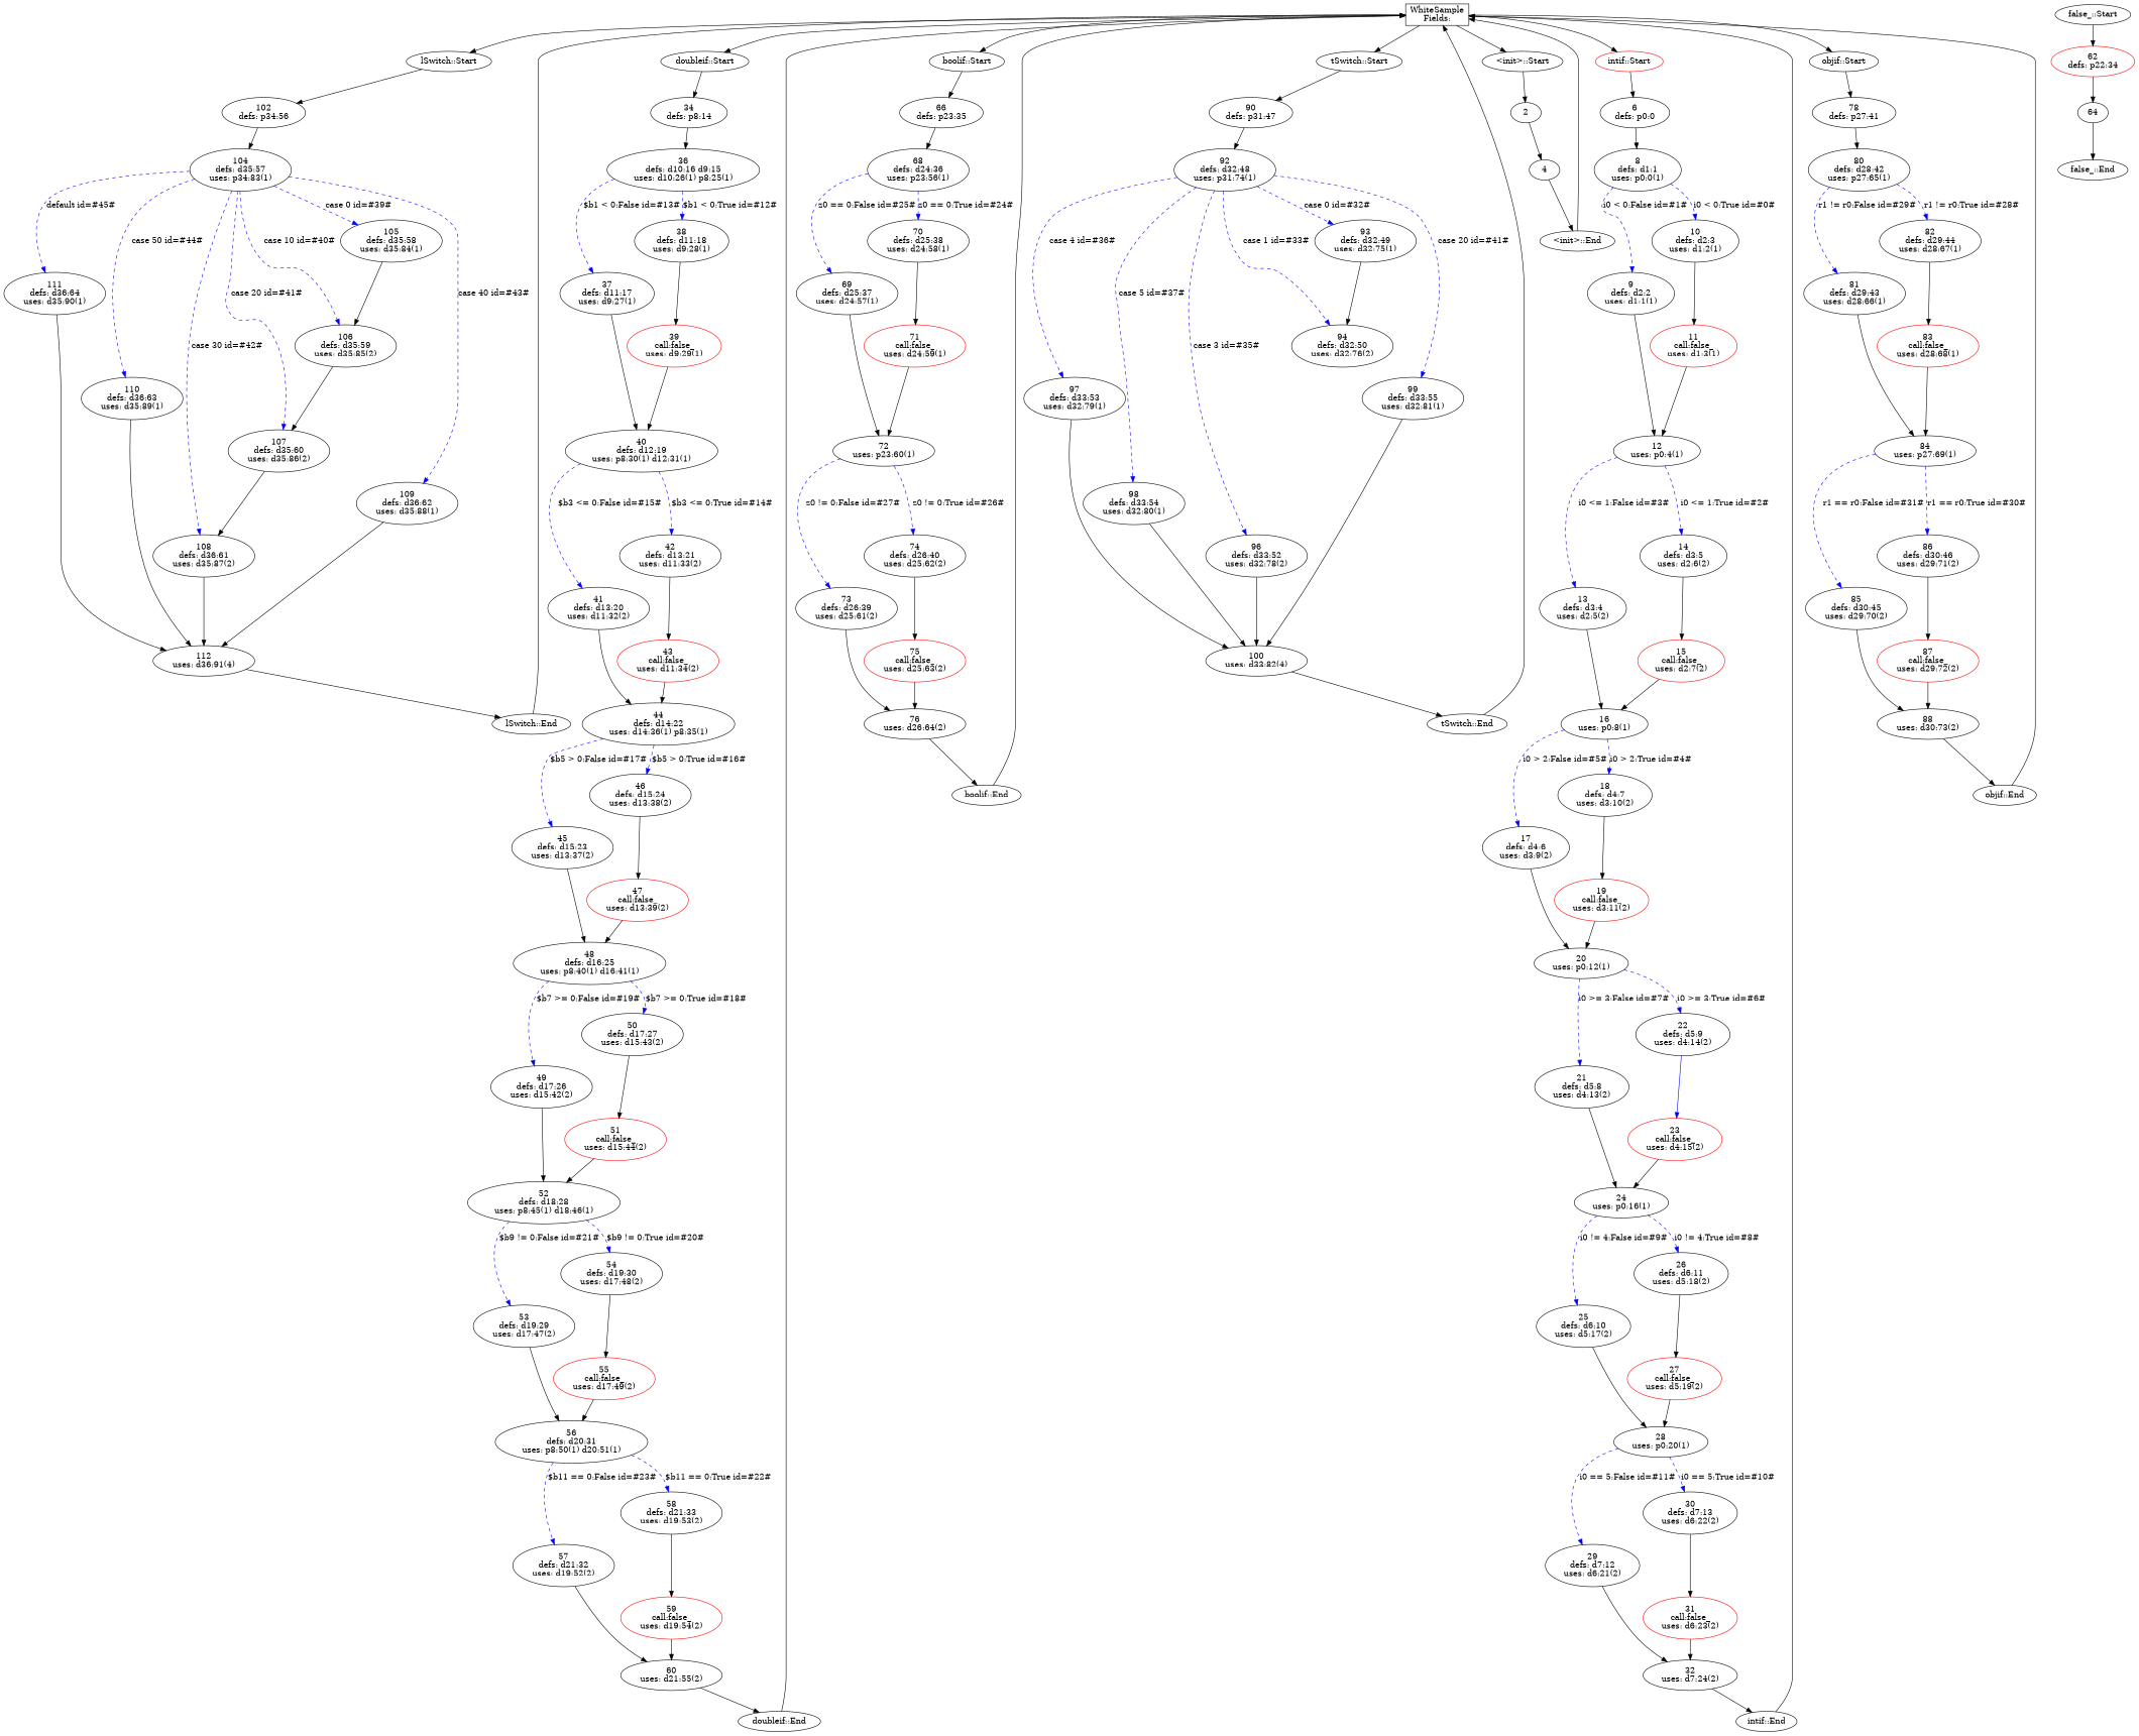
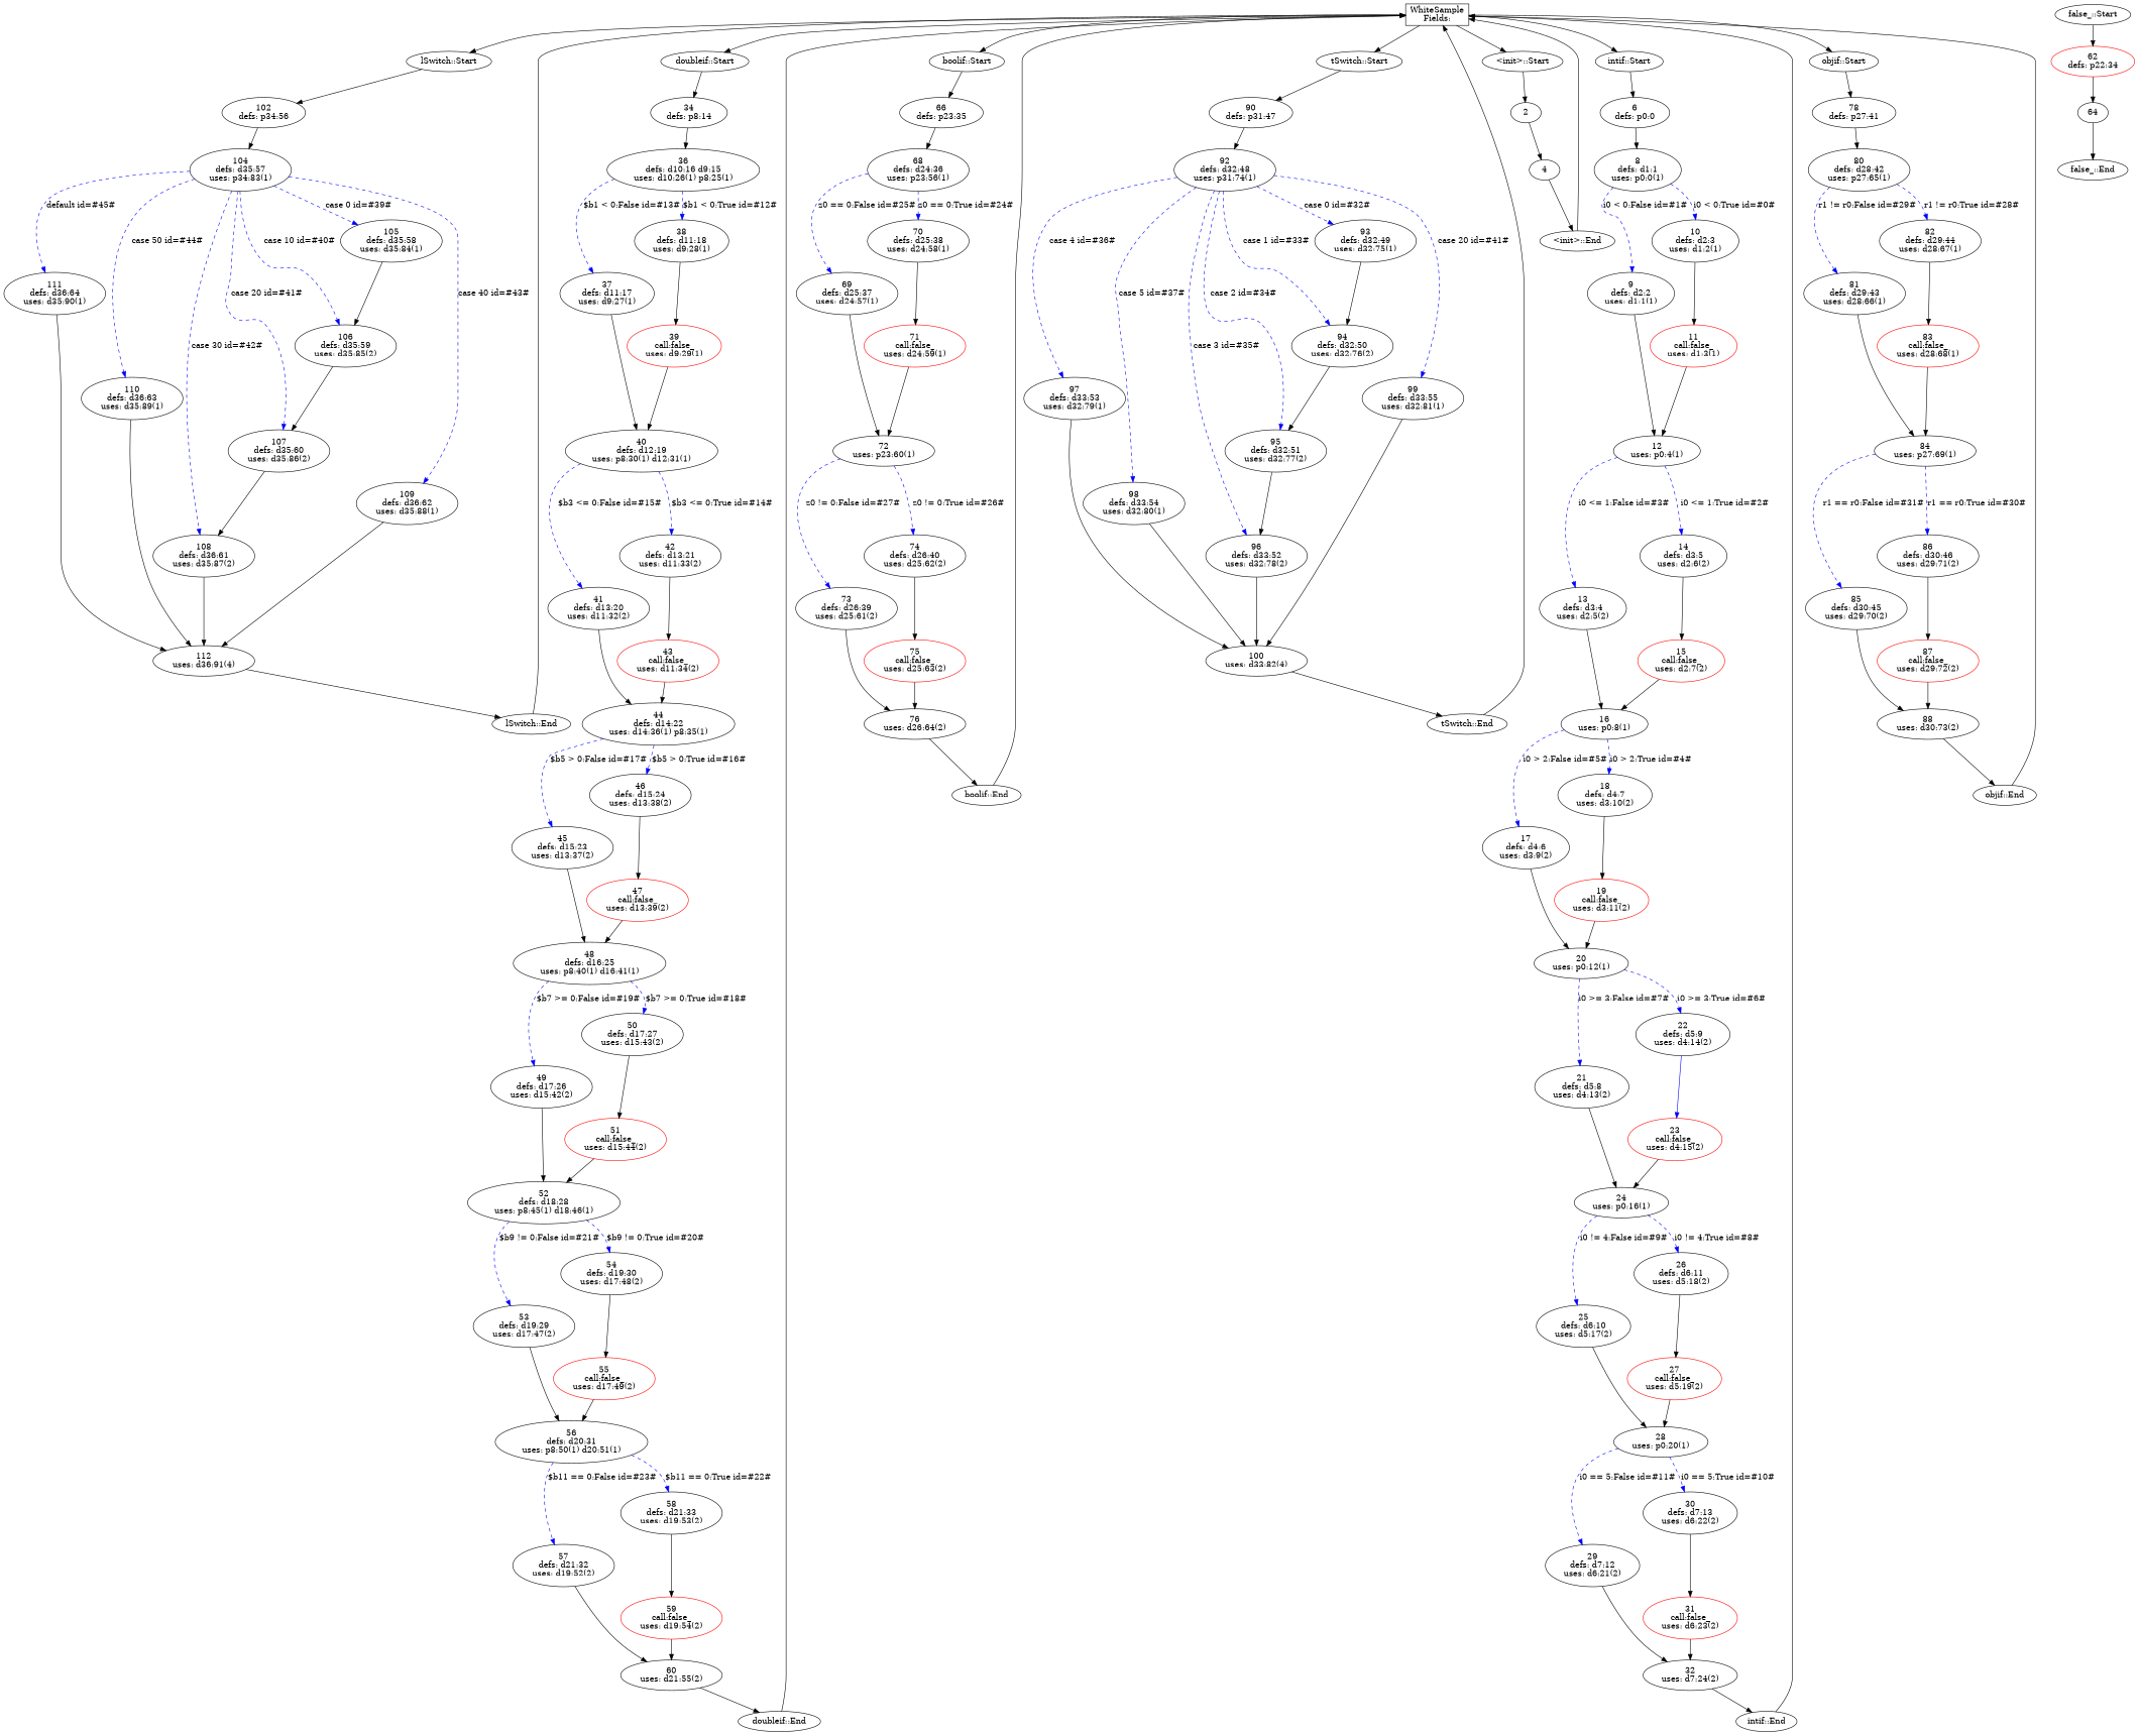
  digraph {
    n1 [label="WhiteSample\nFields:" shape=box]
    n2 [label="lSwitch::Start"]
    n3 [label="doubleif::Start"]
    n4 [label="boolif::Start"]
    n5 [label="tSwitch::Start"]
    n6 [label="<init>::Start"]
-   n7 [label="intif::Start" color=red]
+   n7 [label="intif::Start"]
    n8 [label="objif::Start"]
    n9 [label="102\ndefs: p34:56"]
    n10 [label="34\ndefs: p8:14"]
    n11 [label="66\ndefs: p23:35"]
    n12 [label="90\ndefs: p31:47"]
    n13 [label=2]
    n14 [label="6\ndefs: p0:0"]
    n15 [label="78\ndefs: p27:41"]
    n16 [label="104\ndefs: d35:57\nuses: p34:83(1)"]
    n17 [label="36\ndefs: d10:16 d9:15\nuses: d10:26(1) p8:25(1)"]
    n18 [label="68\ndefs: d24:36\nuses: p23:56(1)"]
    n19 [label="92\ndefs: d32:48\nuses: p31:74(1)"]
    n20 [label=4]
    n21 [label="8\ndefs: d1:1\nuses: p0:0(1)"]
    n22 [label="80\ndefs: d28:42\nuses: p27:65(1)"]
    n23 [label="111\ndefs: d36:64\nuses: d35:90(1)"]
    n24 [label="110\ndefs: d36:63\nuses: d35:89(1)"]
    n25 [label="105\ndefs: d35:58\nuses: d35:84(1)"]
    n26 [label="106\ndefs: d35:59\nuses: d35:85(2)"]
    n27 [label="108\ndefs: d36:61\nuses: d35:87(2)"]
    n28 [label="109\ndefs: d36:62\nuses: d35:88(1)"]
    n29 [label="107\ndefs: d35:60\nuses: d35:86(2)"]
    n30 [label="37\ndefs: d11:17\nuses: d9:27(1)"]
    n31 [label="38\ndefs: d11:18\nuses: d9:28(1)"]
    n32 [label="70\ndefs: d25:38\nuses: d24:58(1)"]
    n33 [label="69\ndefs: d25:37\nuses: d24:57(1)"]
    n34 [label="97\ndefs: d33:53\nuses: d32:79(1)"]
    n35 [label="94\ndefs: d32:50\nuses: d32:76(2)"]
    n36 [label="98\ndefs: d33:54\nuses: d32:80(1)"]
+   n37 [label="95\ndefs: d32:51\nuses: d32:77(2)"]
    n38 [label="96\ndefs: d33:52\nuses: d32:78(2)"]
    n39 [label="99\ndefs: d33:55\nuses: d32:81(1)"]
    n40 [label="93\ndefs: d32:49\nuses: d32:75(1)"]
    n41 [label="<init>::End"]
    n42 [label="10\ndefs: d2:3\nuses: d1:2(1)"]
    n43 [label="9\ndefs: d2:2\nuses: d1:1(1)"]
    n44 [label="81\ndefs: d29:43\nuses: d28:66(1)"]
    n45 [label="82\ndefs: d29:44\nuses: d28:67(1)"]
    n46 [label="false_::Start"]
    n47 [color=red label="62\ndefs: p22:34"]
    n48 [label=64]
    n49 [label="false_::End"]
    n50 [label="112\nuses: d36:91(4)"]
    n51 [label="40\ndefs: d12:19\nuses: p8:30(1) d12:31(1)"]
    n52 [color=red label="39\ncall:false_\nuses: d9:29(1)"]
    n53 [color=red label="71\ncall:false_\nuses: d24:59(1)"]
    n54 [label="72\nuses: p23:60(1)"]
    n55 [label="100\nuses: d33:82(4)"]
    n56 [color=red label="11\ncall:false_\nuses: d1:3(1)"]
    n57 [label="12\nuses: p0:4(1)"]
    n58 [label="84\nuses: p27:69(1)"]
    n59 [color=red label="83\ncall:false_\nuses: d28:68(1)"]
    n60 [label="lSwitch::End"]
    n61 [label="42\ndefs: d13:21\nuses: d11:33(2)"]
    n62 [label="41\ndefs: d13:20\nuses: d11:32(2)"]
    n63 [label="73\ndefs: d26:39\nuses: d25:61(2)"]
    n64 [label="74\ndefs: d26:40\nuses: d25:62(2)"]
    n65 [label="tSwitch::End"]
    n66 [label="13\ndefs: d3:4\nuses: d2:5(2)"]
    n67 [label="14\ndefs: d3:5\nuses: d2:6(2)"]
    n68 [label="86\ndefs: d30:46\nuses: d29:71(2)"]
    n69 [label="85\ndefs: d30:45\nuses: d29:70(2)"]
    n70 [color=red label="43\ncall:false_\nuses: d11:34(2)"]
    n71 [label="44\ndefs: d14:22\nuses: d14:36(1) p8:35(1)"]
    n72 [label="76\nuses: d26:64(2)"]
    n73 [color=red label="75\ncall:false_\nuses: d25:63(2)"]
    n74 [label="16\nuses: p0:8(1)"]
    n75 [color=red label="15\ncall:false_\nuses: d2:7(2)"]
    n76 [color=red label="87\ncall:false_\nuses: d29:72(2)"]
    n77 [label="88\nuses: d30:73(2)"]
    n78 [label="46\ndefs: d15:24\nuses: d13:38(2)"]
    n79 [label="45\ndefs: d15:23\nuses: d13:37(2)"]
    n80 [label="boolif::End"]
    n81 [label="17\ndefs: d4:6\nuses: d3:9(2)"]
    n82 [label="18\ndefs: d4:7\nuses: d3:10(2)"]
    n83 [label="objif::End"]
    n84 [color=red label="47\ncall:false_\nuses: d13:39(2)"]
    n85 [label="48\ndefs: d16:25\nuses: p8:40(1) d16:41(1)"]
    n86 [label="20\nuses: p0:12(1)"]
    n87 [color=red label="19\ncall:false_\nuses: d3:11(2)"]
    n88 [label="49\ndefs: d17:26\nuses: d15:42(2)"]
    n89 [label="50\ndefs: d17:27\nuses: d15:43(2)"]
    n90 [label="22\ndefs: d5:9\nuses: d4:14(2)"]
    n91 [label="21\ndefs: d5:8\nuses: d4:13(2)"]
    n92 [label="52\ndefs: d18:28\nuses: p8:45(1) d18:46(1)"]
    n93 [color=red label="51\ncall:false_\nuses: d15:44(2)"]
    n94 [color=red label="23\ncall:false_\nuses: d4:15(2)"]
    n95 [label="24\nuses: p0:16(1)"]
    n96 [label="53\ndefs: d19:29\nuses: d17:47(2)"]
    n97 [label="54\ndefs: d19:30\nuses: d17:48(2)"]
    n98 [label="25\ndefs: d6:10\nuses: d5:17(2)"]
    n99 [label="26\ndefs: d6:11\nuses: d5:18(2)"]
    n100 [label="56\ndefs: d20:31\nuses: p8:50(1) d20:51(1)"]
    n101 [color=red label="55\ncall:false_\nuses: d17:49(2)"]
    n102 [label="28\nuses: p0:20(1)"]
    n103 [color=red label="27\ncall:false_\nuses: d5:19(2)"]
    n104 [label="57\ndefs: d21:32\nuses: d19:52(2)"]
    n105 [label="58\ndefs: d21:33\nuses: d19:53(2)"]
    n106 [label="30\ndefs: d7:13\nuses: d6:22(2)"]
    n107 [label="29\ndefs: d7:12\nuses: d6:21(2)"]
    n108 [label="60\nuses: d21:55(2)"]
    n109 [color=red label="59\ncall:false_\nuses: d19:54(2)"]
    n110 [color=red label="31\ncall:false_\nuses: d6:23(2)"]
    n111 [label="32\nuses: d7:24(2)"]
    n112 [label="doubleif::End"]
    n113 [label="intif::End"]
    n1 -> n2
    n1 -> n3
    n1 -> n4
    n1 -> n5
    n1 -> n6
    n1 -> n7
    n1 -> n8
    n2 -> n9
    n3 -> n10
    n4 -> n11
    n5 -> n12
    n6 -> n13
    n7 -> n14
    n8 -> n15
    n9 -> n16
    n10 -> n17
    n11 -> n18
    n12 -> n19
    n13 -> n20
    n14 -> n21
    n15 -> n22
    n16 -> n23 [color=blue label="default id=#45#" style=dashed]
    n16 -> n24 [color=blue label="case 50 id=#44#" style=dashed]
    n16 -> n25 [color=blue label="case 0 id=#39#" style=dashed]
    n16 -> n26 [color=blue label="case 10 id=#40#" style=dashed]
    n16 -> n27 [color=blue label="case 30 id=#42#" style=dashed]
    n16 -> n28 [color=blue label="case 40 id=#43#" style=dashed]
    n16 -> n29 [color=blue label="case 20 id=#41#" style=dashed]
    n17 -> n30 [color=blue label="$b1 < 0:False id=#13#" style=dashed]
    n17 -> n31 [color=blue label="$b1 < 0:True id=#12#" style=dashed]
    n18 -> n32 [color=blue label="z0 == 0:True id=#24#" style=dashed]
    n18 -> n33 [color=blue label="z0 == 0:False id=#25#" style=dashed]
    n19 -> n34 [color=blue label="case 4 id=#36#" style=dashed]
    n19 -> n35 [color=blue label="case 1 id=#33#" style=dashed]
    n19 -> n36 [color=blue label="case 5 id=#37#" style=dashed]
+   n19 -> n37 [color=blue label="case 2 id=#34#" style=dashed]
    n19 -> n38 [color=blue label="case 3 id=#35#" style=dashed]
    n19 -> n39 [color=blue label="case 20 id=#41#" style=dashed]
    n19 -> n40 [color=blue label="case 0 id=#32#" style=dashed]
    n20 -> n41
    n21 -> n42 [color=blue label="i0 < 0:True id=#0#" style=dashed]
    n21 -> n43 [color=blue label="i0 < 0:False id=#1#" style=dashed]
    n22 -> n44 [color=blue label="r1 != r0:False id=#29#" style=dashed]
    n22 -> n45 [color=blue label="r1 != r0:True id=#28#" style=dashed]
    n23 -> n50
    n24 -> n50
    n25 -> n26
    n26 -> n29
    n27 -> n50
    n28 -> n50
    n29 -> n27
    n30 -> n51
    n31 -> n52
    n32 -> n53
    n33 -> n54
    n34 -> n55
+   n35 -> n37
    n36 -> n55
+   n37 -> n38
    n38 -> n55
    n39 -> n55
    n40 -> n35
    n41 -> n1
    n42 -> n56
    n43 -> n57
    n44 -> n58
    n45 -> n59
    n46 -> n47
    n47 -> n48
    n48 -> n49
    n50 -> n60
    n51 -> n61 [color=blue label="$b3 <= 0:True id=#14#" style=dashed]
    n51 -> n62 [color=blue label="$b3 <= 0:False id=#15#" style=dashed]
    n52 -> n51
    n53 -> n54
    n54 -> n63 [color=blue label="z0 != 0:False id=#27#" style=dashed]
    n54 -> n64 [color=blue label="z0 != 0:True id=#26#" style=dashed]
    n55 -> n65
    n56 -> n57
    n57 -> n66 [color=blue label="i0 <= 1:False id=#3#" style=dashed]
    n57 -> n67 [color=blue label="i0 <= 1:True id=#2#" style=dashed]
    n58 -> n68 [color=blue label="r1 == r0:True id=#30#" style=dashed]
    n58 -> n69 [color=blue label="r1 == r0:False id=#31#" style=dashed]
    n59 -> n58
    n60 -> n1
    n61 -> n70
    n62 -> n71
    n63 -> n72
    n64 -> n73
    n65 -> n1
    n66 -> n74
    n67 -> n75
    n68 -> n76
    n69 -> n77
    n70 -> n71
    n71 -> n78 [color=blue label="$b5 > 0:True id=#16#" style=dashed]
    n71 -> n79 [color=blue label="$b5 > 0:False id=#17#" style=dashed]
    n72 -> n80
    n73 -> n72
    n74 -> n81 [color=blue label="i0 > 2:False id=#5#" style=dashed]
    n74 -> n82 [color=blue label="i0 > 2:True id=#4#" style=dashed]
    n75 -> n74
    n76 -> n77
    n77 -> n83
    n78 -> n84
    n79 -> n85
    n80 -> n1
    n81 -> n86
    n82 -> n87
    n83 -> n1
    n84 -> n85
    n85 -> n88 [color=blue label="$b7 >= 0:False id=#19#" style=dashed]
    n85 -> n89 [color=blue label="$b7 >= 0:True id=#18#" style=dashed]
    n86 -> n90 [color=blue label="i0 >= 3:True id=#6#" style=dashed]
    n86 -> n91 [color=blue label="i0 >= 3:False id=#7#" style=dashed]
    n87 -> n86
    n88 -> n92
    n89 -> n93
    n90 -> n94 [color=blue]
    n91 -> n95
    n92 -> n96 [color=blue label="$b9 != 0:False id=#21#" style=dashed]
    n92 -> n97 [color=blue label="$b9 != 0:True id=#20#" style=dashed]
    n93 -> n92
    n94 -> n95
    n95 -> n98 [color=blue label="i0 != 4:False id=#9#" style=dashed]
    n95 -> n99 [color=blue label="i0 != 4:True id=#8#" style=dashed]
    n96 -> n100
    n97 -> n101
    n98 -> n102
    n99 -> n103
    n100 -> n104 [color=blue label="$b11 == 0:False id=#23#" style=dashed]
    n100 -> n105 [color=blue label="$b11 == 0:True id=#22#" style=dashed]
    n101 -> n100
    n102 -> n106 [color=blue label="i0 == 5:True id=#10#" style=dashed]
    n102 -> n107 [color=blue label="i0 == 5:False id=#11#" style=dashed]
    n103 -> n102
    n104 -> n108
    n105 -> n109
    n106 -> n110
    n107 -> n111
    n108 -> n112
    n109 -> n108
    n110 -> n111
    n111 -> n113
    n112 -> n1
    n113 -> n1
  }
